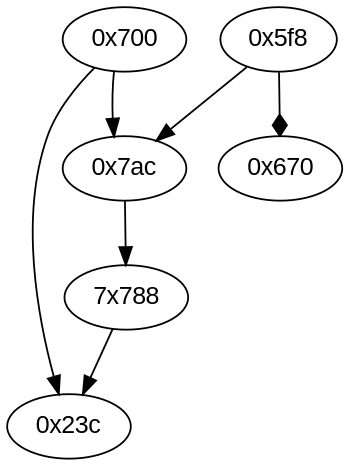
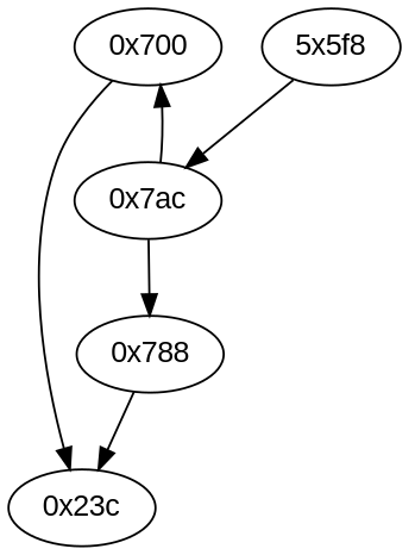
  strict digraph {
    "edge"="{}"
    file="/Users/mark/Documents/deobfus-2019-ccs/ALL-CFG/small-programs/16b-1-1-1-1-dc-1-1-0/1528_recovered.dot"
    fontname="Liberation Sans"
    "graph"="{u'file': u'/Users/mark/Documents/deobfus-2019-ccs/ALL-CFG/small-programs/16b-1-1-1-1-dc-1-1-0/1528_recovered.dot'}"
    "node"="{u'opcode': u''}"
    node [fontname="Liberation Sans"]
    edge [arrowhead=normal fontname="Liberation Sans"]
-   "0x788" [opcode="[u'ldr', u'ldr', u'mul', u'mov', u'b']" label="7x788"]
+   "0x788" [opcode="[u'ldr', u'ldr', u'mul', u'mov', u'b']"]
    n2 [label="0x23c" opcode="[u'ldr', u'add', u'bl', u'mov', u'sub', u'pop']"]
    "0x7ac" [opcode="[u'ldr', u'mov', u'ldr', u'sub', u'mul', u'mvn', u'mov', u'eor', u'and', u'ldr', u'mov', u'ldr', u'cmp', u'mov', u'teq', u'mov', u'mov', u'cmp', u'mov', u'mov', u'cmp', u'mov', u'b']"]
    "0x700" [opcode="[u'ldr', u'ldr', u'ldr', u'sub', u'add', u'add', u'mov', u'b']"]
-   "0x670" [opcode="[u'ldr', u'mvn', u'str', u'str', u'ldr', u'sub', u'mul', u'mvn', u'orr', u'ldr', u'mov', u'cmn', u'mov', u'ldr', u'cmp', u'mov', u'mov', u'mov', u'cmn', u'mov', u'mov', u'teq', u'mov', u'b']"]
-   "0x5f8" [opcode="[u'push', u'add', u'sub', u'ldr', u'ldr', u'ldr', u'ldr', u'ldr', u'ldr', u'ldr', u'mov', u'str', u'b']"]
+   "0x5f8" [opcode="[u'push', u'add', u'sub', u'ldr', u'ldr', u'ldr', u'ldr', u'ldr', u'ldr', u'ldr', u'mov', u'str', u'b']" label="5x5f8"]
    "0x788" -> n2
    "0x7ac" -> "0x788"
-   "0x700" -> "0x7ac"
+   "0x7ac" -> "0x700"
    "0x700" -> n2
    "0x5f8" -> "0x7ac"
-   "0x5f8" -> "0x670" [arrowhead=diamond]
  }
